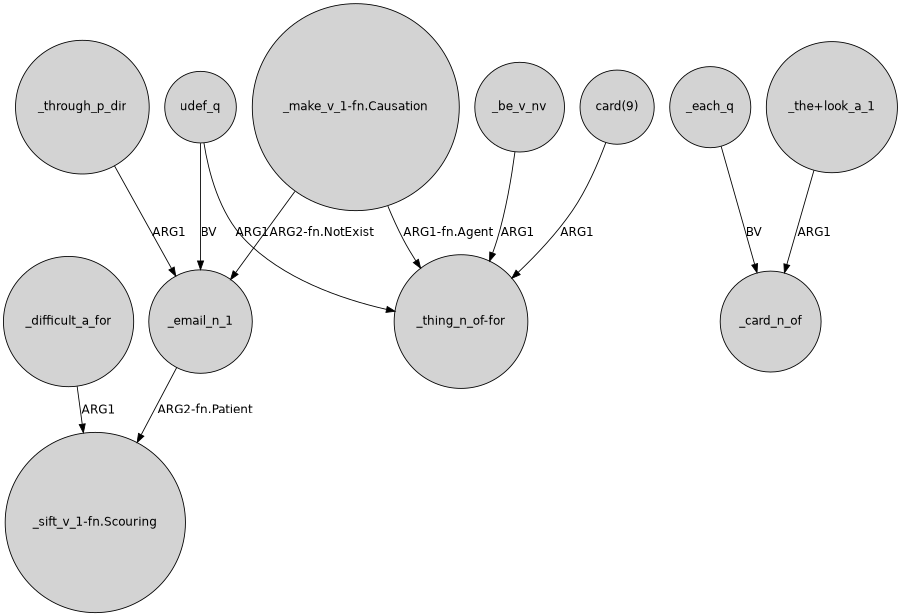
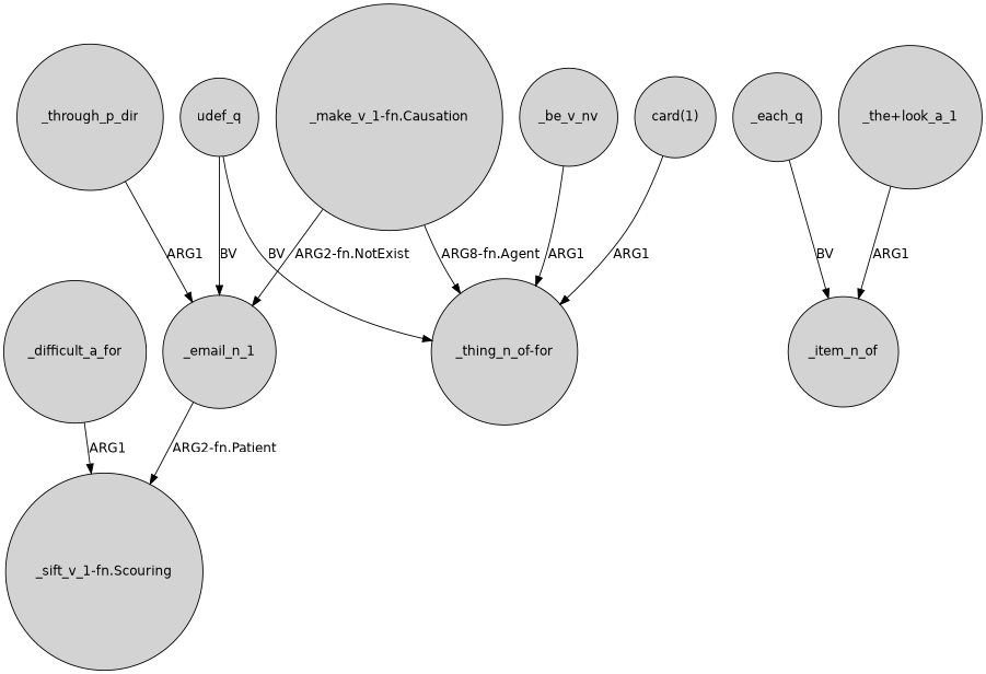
  digraph {
    fontname="DejaVu Sans"
    node [fontname="DejaVu Sans" shape=circle style=filled]
    edge [fontname="DejaVu Sans"]
    _difficult_a_for
    "_sift_v_1-fn.Scouring"
    _email_n_1
    "_make_v_1-fn.Causation"
    n5 [label="_thing_n_of-for"]
    _each_q
-   _item_n_of [label=_card_n_of]
+   _item_n_of
    udef_q
    n9 [label="_the+look_a_1"]
-   "card(1)" [label="card(9)"]
+   "card(1)"
    _be_v_nv
    _through_p_dir
    _difficult_a_for -> "_sift_v_1-fn.Scouring" [label=ARG1]
    _email_n_1 -> "_sift_v_1-fn.Scouring" [label="ARG2-fn.Patient"]
    "_make_v_1-fn.Causation" -> _email_n_1 [label="ARG2-fn.NotExist"]
-   "_make_v_1-fn.Causation" -> n5 [label="ARG1-fn.Agent"]
+   "_make_v_1-fn.Causation" -> n5 [label="ARG8-fn.Agent"]
    _each_q -> _item_n_of [label=BV]
    udef_q -> _email_n_1 [label=BV]
-   udef_q -> n5 [label=ARG1]
+   udef_q -> n5 [label=BV]
    n9 -> _item_n_of [label=ARG1]
    "card(1)" -> n5 [label=ARG1]
    _be_v_nv -> n5 [label=ARG1]
    _through_p_dir -> _email_n_1 [label=ARG1]
  }
